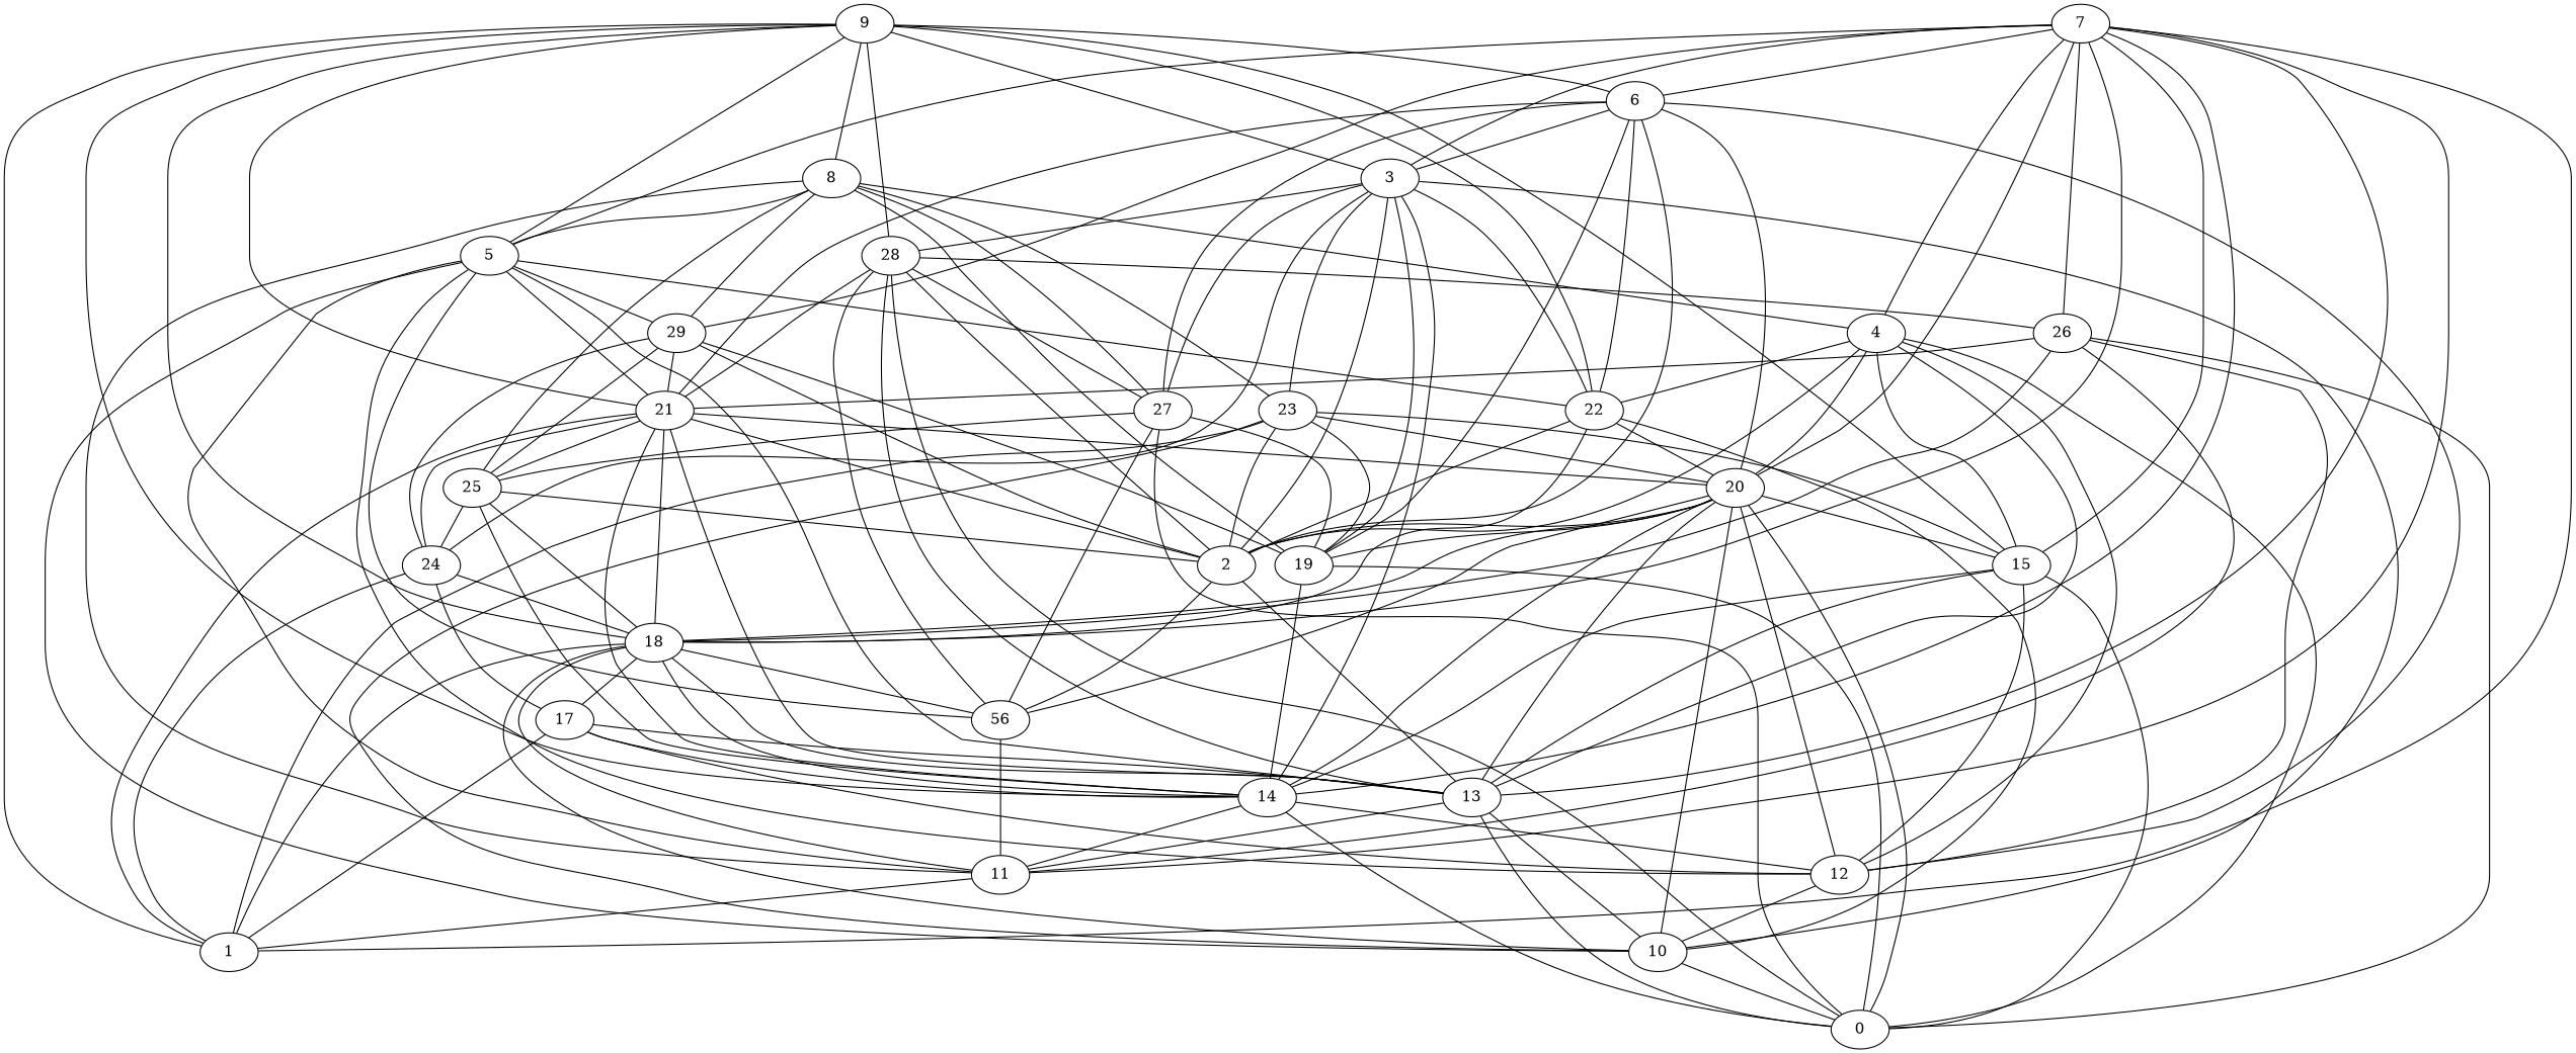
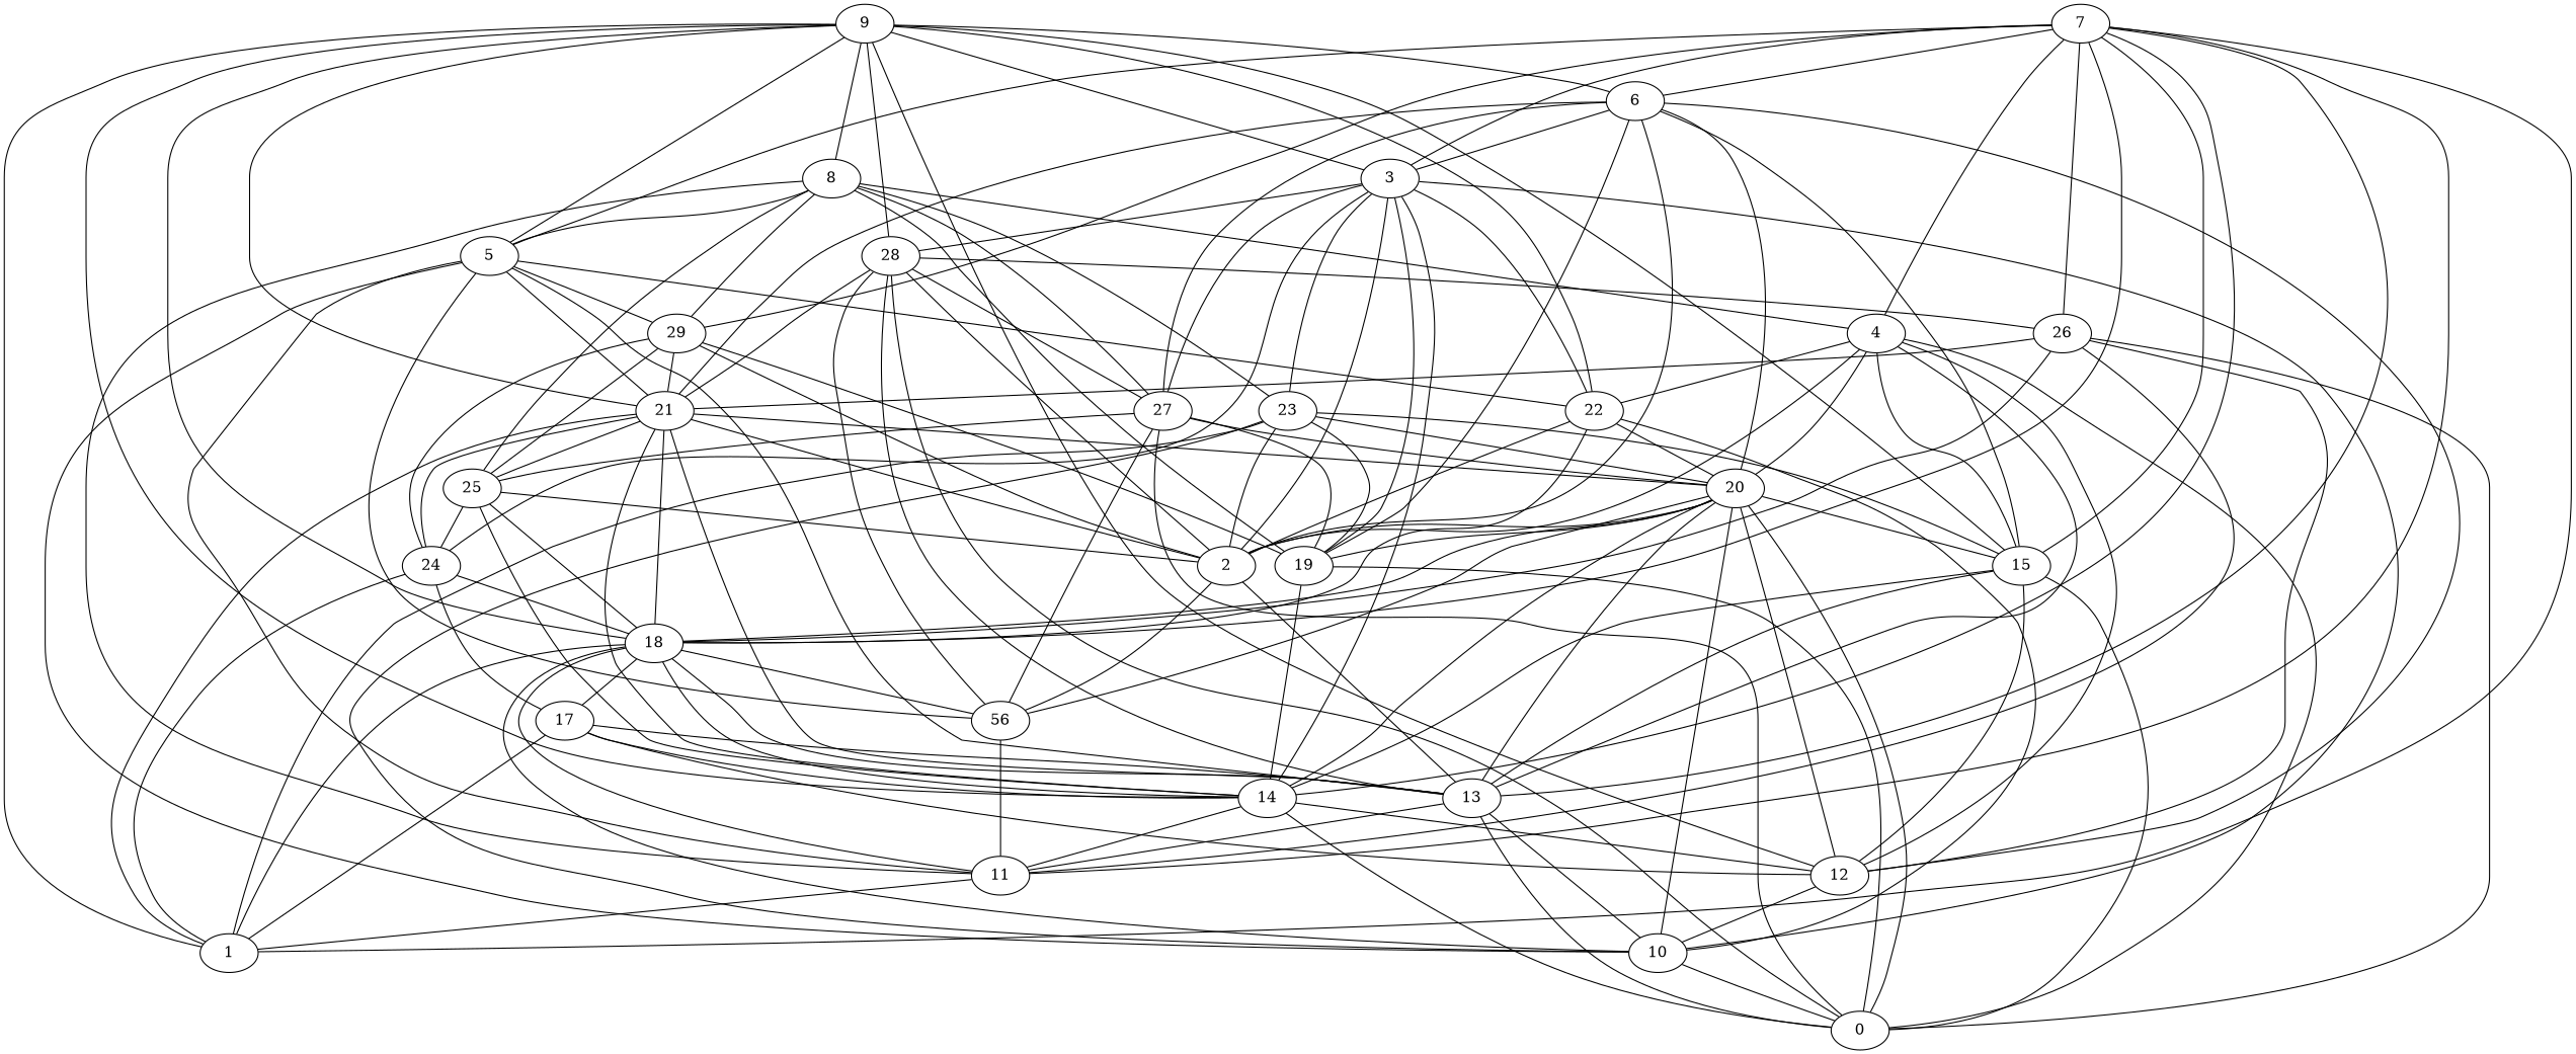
  digraph {
    edge [color=black dir=none]
    22
    10
    20
    2
    18
    0
    15
    19
    14
    n10 [label=56]
    12
    13
    9
    1
    8
    6
    21
    3
    28
    5
    11
    23
    27
    29
    25
    4
    24
    17
    26
    7
    subgraph sub_1 {
      22
      10
      20
      2
      18
      0
      15
      19
      14
      n10
      12
      13
      9
      1
      8
      6
      21
      3
      28
      5
      11
      23
      27
      29
      25
      4
      24
      17
      26
      7
    }
    22 -> 10
    22 -> 20
    22 -> 2
    22 -> 18
    10 -> 0
    20 -> 10
    20 -> 2
    20 -> 18
    20 -> 0
    20 -> 15
    20 -> 19
    20 -> 14
    20 -> n10
    20 -> 12
    20 -> 13
    2 -> n10
    2 -> 13
    18 -> 10
    18 -> 14
    18 -> n10
    18 -> 13
    18 -> 1
    18 -> 11
    18 -> 17
    15 -> 0
    15 -> 14
    15 -> 12
    15 -> 13
    19 -> 0
    19 -> 14
    14 -> 0
    14 -> 12
    14 -> 11
    n10 -> 11
    12 -> 10
    13 -> 10
    13 -> 0
    13 -> 11
    9 -> 22
    9 -> 18
    9 -> 15
    9 -> 14
-   5 -> 12
+   9 -> 12
    9 -> 1
    9 -> 8
    9 -> 6
    9 -> 21
    9 -> 3
    9 -> 28
    9 -> 5
    8 -> 19
    8 -> 5
    8 -> 11
    8 -> 23
    8 -> 27
    8 -> 29
    8 -> 25
    8 -> 4
-   6 -> 22
+   6 -> 15
    6 -> 20
    6 -> 2
    6 -> 19
    6 -> 12
    6 -> 21
    6 -> 3
    6 -> 27
    21 -> 20
    21 -> 2
    21 -> 18
    21 -> 14
    21 -> 13
    21 -> 1
    21 -> 25
    3 -> 22
    3 -> 10
    3 -> 2
    3 -> 19
    3 -> 14
    3 -> 28
    3 -> 23
    3 -> 27
    3 -> 24
    28 -> 2
    28 -> 0
    28 -> n10
    28 -> 13
    28 -> 21
    28 -> 27
    28 -> 26
    5 -> 22
    5 -> 10
    5 -> n10
    5 -> 13
    5 -> 21
    5 -> 11
    5 -> 29
    11 -> 1
    23 -> 10
    23 -> 20
    23 -> 2
    23 -> 15
    23 -> 19
    23 -> 1
    27 -> 0
    27 -> 19
    27 -> n10
    27 -> 25
    29 -> 2
    29 -> 19
    29 -> 21
    29 -> 25
    29 -> 24
    25 -> 2
    25 -> 18
    25 -> 14
    25 -> 24
    4 -> 22
    4 -> 20
    4 -> 2
    4 -> 0
    4 -> 15
    4 -> 12
    4 -> 13
    24 -> 18
    24 -> 1
    24 -> 21
    24 -> 17
    17 -> 14
    17 -> 12
    17 -> 13
    17 -> 1
    26 -> 18
    26 -> 0
    26 -> 12
    26 -> 21
    26 -> 11
-   7 -> 20
+   27 -> 20
    7 -> 18
    7 -> 15
    7 -> 14
    7 -> 13
    7 -> 1
    7 -> 6
    7 -> 3
    7 -> 5
    7 -> 11
    7 -> 29
    7 -> 4
    7 -> 26
  }
